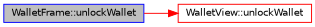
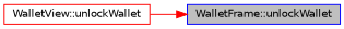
  digraph {
    rankdir=LR
    node [fontname=Helvetica fontsize=10 shape=record style=filled]
    n1 [color=blue fillcolor=grey75 fontcolor=black height=0.2 label="WalletFrame::unlockWallet" width=0.4]
    n2 [color=red fillcolor=white height=0.2 label="WalletView::unlockWallet" width=0.4]
-   n1 -> n2 [color=red fontname=Helvetica fontsize=10 labelfontname=Helvetica labelfontsize=10 style=solid]
+   n2 -> n1 [color=red fontname=Helvetica fontsize=10 labelfontname=Helvetica labelfontsize=10 style=solid]
  }
